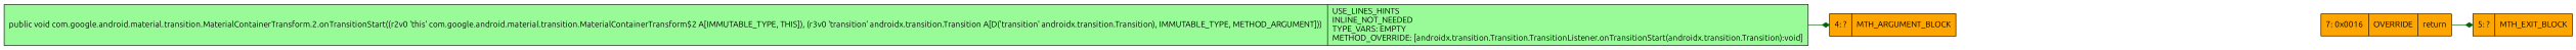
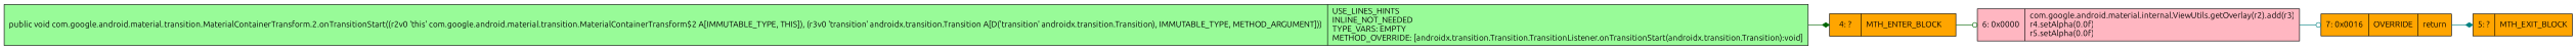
  digraph {
    fontname=Ubuntu
    rankdir=LR
    node [fillcolor=orange fontname=Ubuntu shape=record style=filled]
    edge [arrowhead=odot color=darkgreen fontname=Ubuntu]
-   n1 [label="{4\:\ ?|MTH_ARGUMENT_BLOCK\l}"]
+   n1 [label="{4\:\ ?|MTH_ENTER_BLOCK\l}"]
+   n2 [fillcolor=lightpink label="{6\:\ 0x0000|com.google.android.material.internal.ViewUtils.getOverlay(r2).add(r3)\lr4.setAlpha(0.0f)\lr5.setAlpha(0.0f)\l}"]
    n3 [label="{7\:\ 0x0016|OVERRIDE\l|return\l}"]
    n4 [label="{5\:\ ?|MTH_EXIT_BLOCK\l}"]
    n5 [fillcolor=palegreen label="{public void com.google.android.material.transition.MaterialContainerTransform.2.onTransitionStart((r2v0 'this' com.google.android.material.transition.MaterialContainerTransform$2 A[IMMUTABLE_TYPE, THIS]), (r3v0 'transition' androidx.transition.Transition A[D('transition' androidx.transition.Transition), IMMUTABLE_TYPE, METHOD_ARGUMENT]))  | USE_LINES_HINTS\lINLINE_NOT_NEEDED\lTYPE_VARS: EMPTY\lMETHOD_OVERRIDE: [androidx.transition.Transition.TransitionListener.onTransitionStart(androidx.transition.Transition):void]\l}"]
-   n3 -> n4 [arrowhead=diamond]
+   n1 -> n2
+   n2 -> n3 [color=teal]
+   n3 -> n4 [arrowhead=diamond color=teal]
    n5 -> n1 [arrowhead=diamond]
  }
